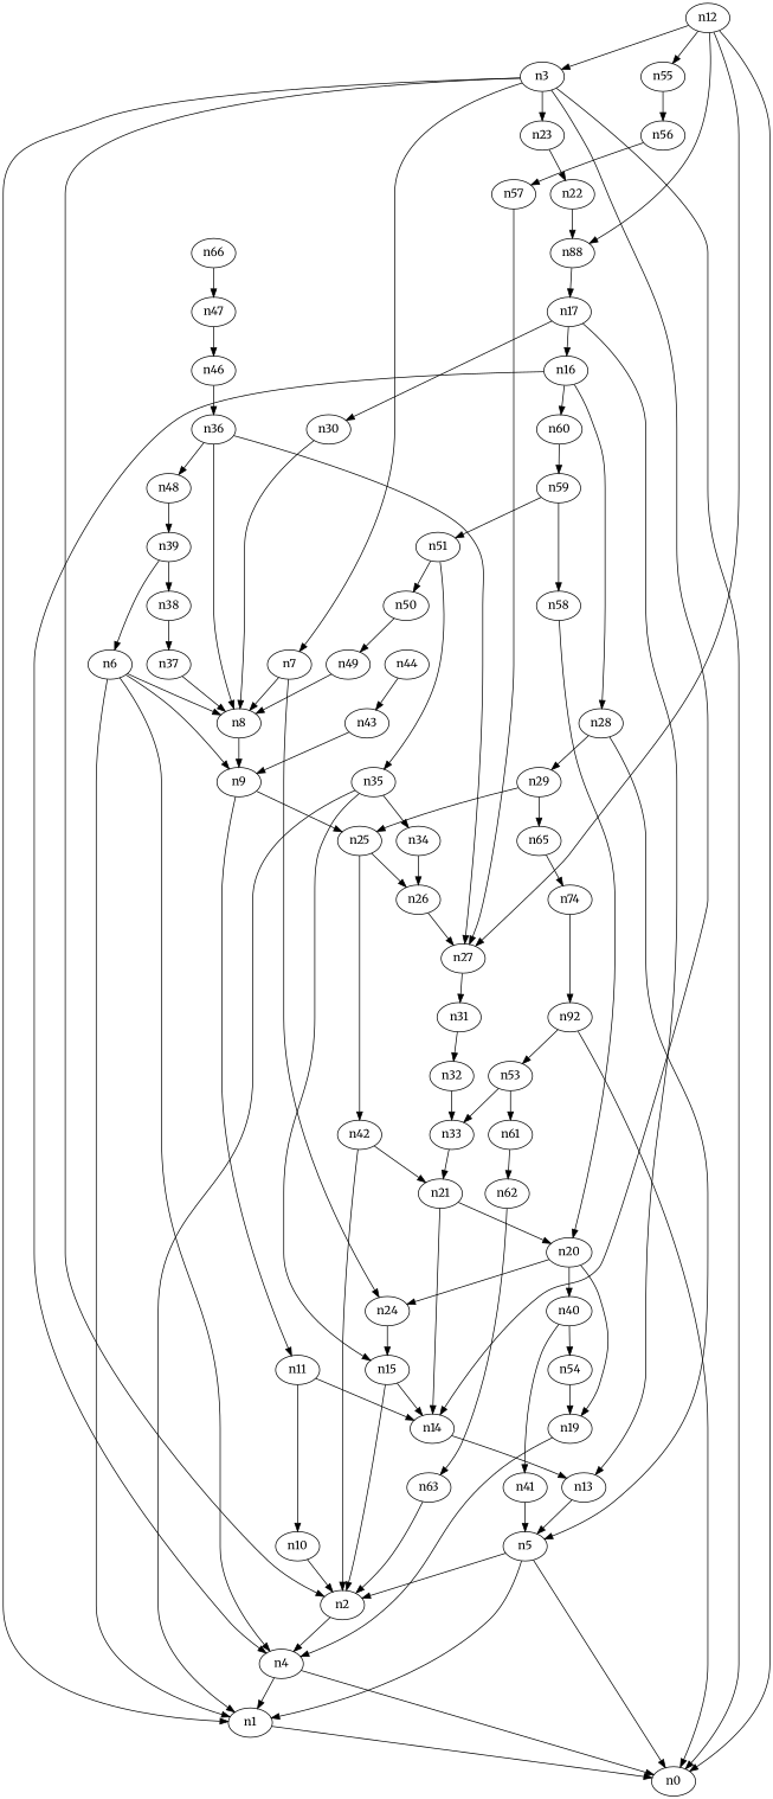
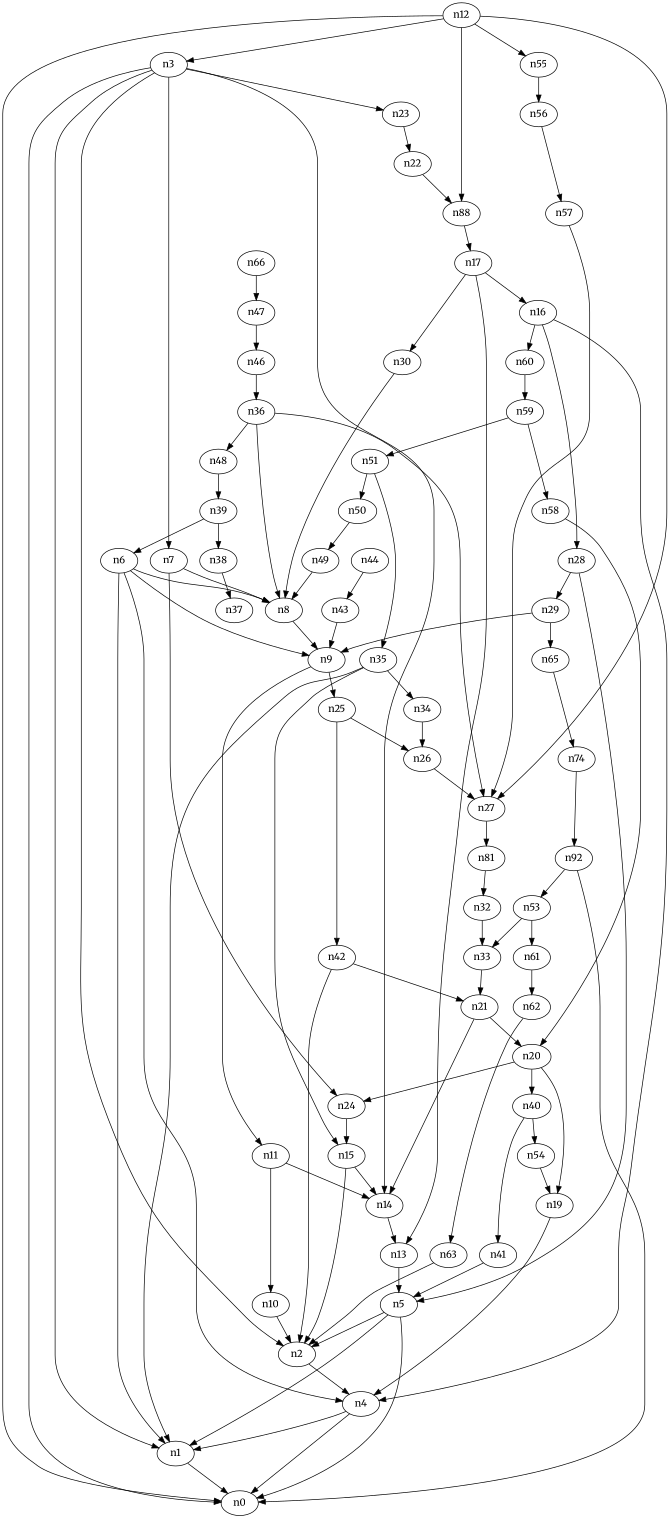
  digraph {
    fontname=Merriweather
    node [fontname=Merriweather]
    edge [fontname=Merriweather]
    n1
    n0
    n2
    n4
    n3
    n7
    n14
    n23
    n8
    n24
    n12
    n18 [label=n88]
    n27
    n55
    n13
    n22
    n9
    n15
    n17
-   n31
+   n31 [label=n81]
    n56
    n5
    n6
    n11
    n25
    n10
    n26
    n42
    n21
    n16
    n30
    n32
    n57
    n28
    n60
    n29
    n59
    n65
    n51
    n58
    n19
    n20
    n40
    n41
    n54
    n33
    n64 [label=n74]
    n52 [label=n92]
    n34
    n35
    n36
    n48
    n39
    n38
    n37
    n43
    n44
    n46
    n47
    n49
    n50
    n66
    n53
    n61
    n62
    n63
    n1 -> n0
    n2 -> n4
    n4 -> n1
    n4 -> n0
    n3 -> n1
    n3 -> n0
    n3 -> n2
    n3 -> n7
    n3 -> n14
    n3 -> n23
    n7 -> n8
    n7 -> n24
    n14 -> n13
    n23 -> n22
    n8 -> n9
    n24 -> n15
    n12 -> n0
    n12 -> n3
    n12 -> n18
    n12 -> n27
    n12 -> n55
    n18 -> n17
    n27 -> n31
    n55 -> n56
    n13 -> n5
    n22 -> n18
    n9 -> n11
    n9 -> n25
    n15 -> n2
    n15 -> n14
    n17 -> n13
    n17 -> n16
    n17 -> n30
    n31 -> n32
    n56 -> n57
    n5 -> n1
    n5 -> n0
    n5 -> n2
    n6 -> n1
    n6 -> n4
    n6 -> n8
    n6 -> n9
    n11 -> n14
    n11 -> n10
    n25 -> n26
    n25 -> n42
    n10 -> n2
    n26 -> n27
    n42 -> n2
    n42 -> n21
    n21 -> n14
    n21 -> n20
    n16 -> n4
    n16 -> n28
    n16 -> n60
    n30 -> n8
    n32 -> n33
    n57 -> n27
    n28 -> n5
    n28 -> n29
    n60 -> n59
-   n29 -> n25
+   n29 -> n9
    n29 -> n65
    n59 -> n51
    n59 -> n58
    n65 -> n64
    n51 -> n35
    n51 -> n50
    n58 -> n20
    n19 -> n4
    n20 -> n24
    n20 -> n19
    n20 -> n40
    n40 -> n41
    n40 -> n54
    n41 -> n5
    n54 -> n19
    n33 -> n21
    n64 -> n52
    n52 -> n0
    n52 -> n53
    n34 -> n26
    n35 -> n1
    n35 -> n15
    n35 -> n34
    n36 -> n8
    n36 -> n27
    n36 -> n48
    n48 -> n39
    n39 -> n6
    n39 -> n38
    n38 -> n37
-   n37 -> n8
    n43 -> n9
    n44 -> n43
    n46 -> n36
    n47 -> n46
    n49 -> n8
    n50 -> n49
    n66 -> n47
    n53 -> n33
    n53 -> n61
    n61 -> n62
    n62 -> n63
    n63 -> n2
  }
